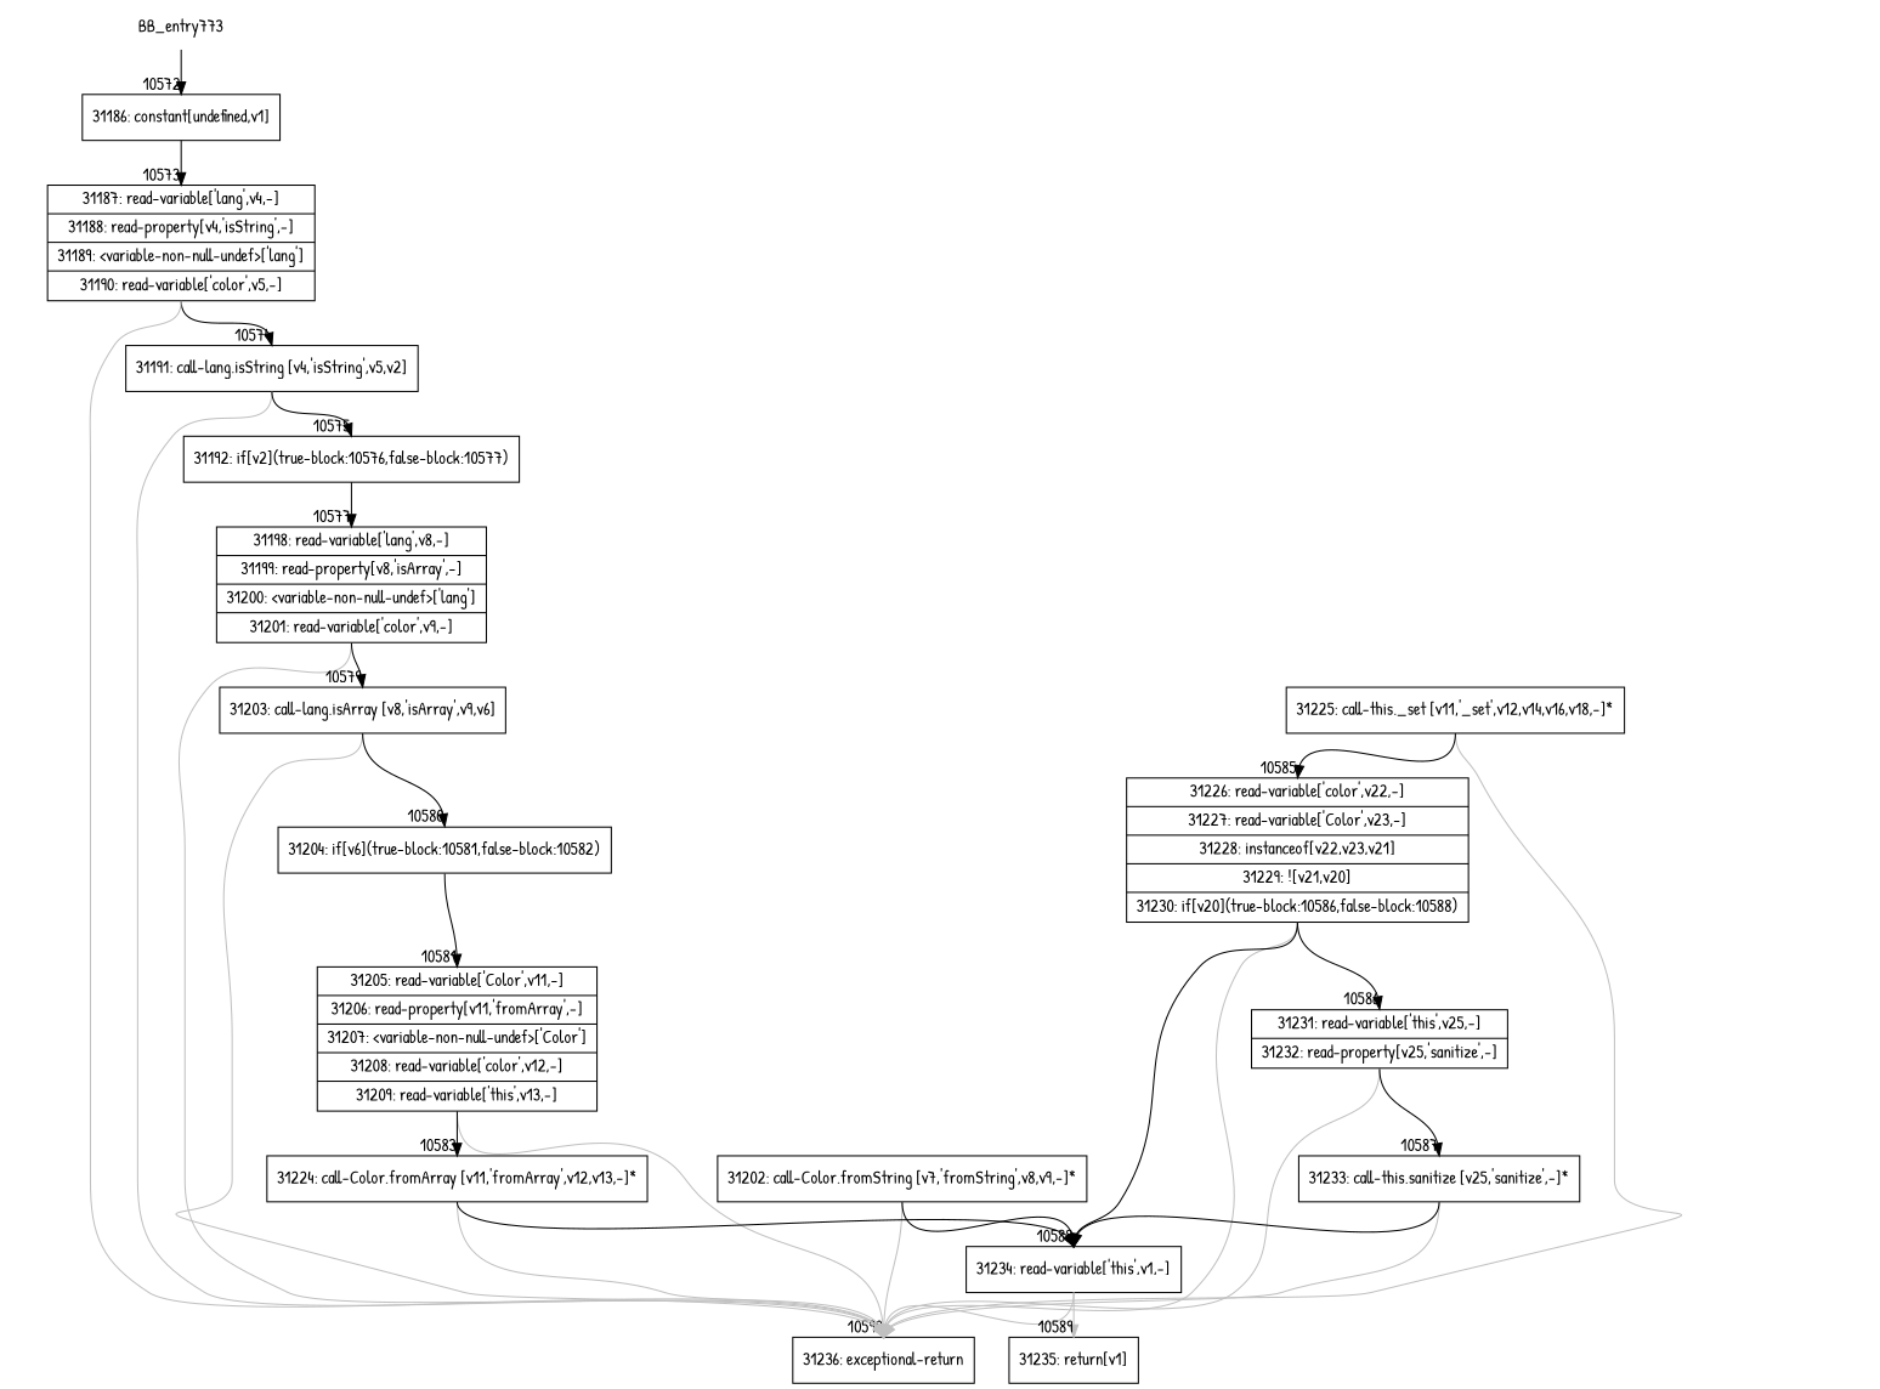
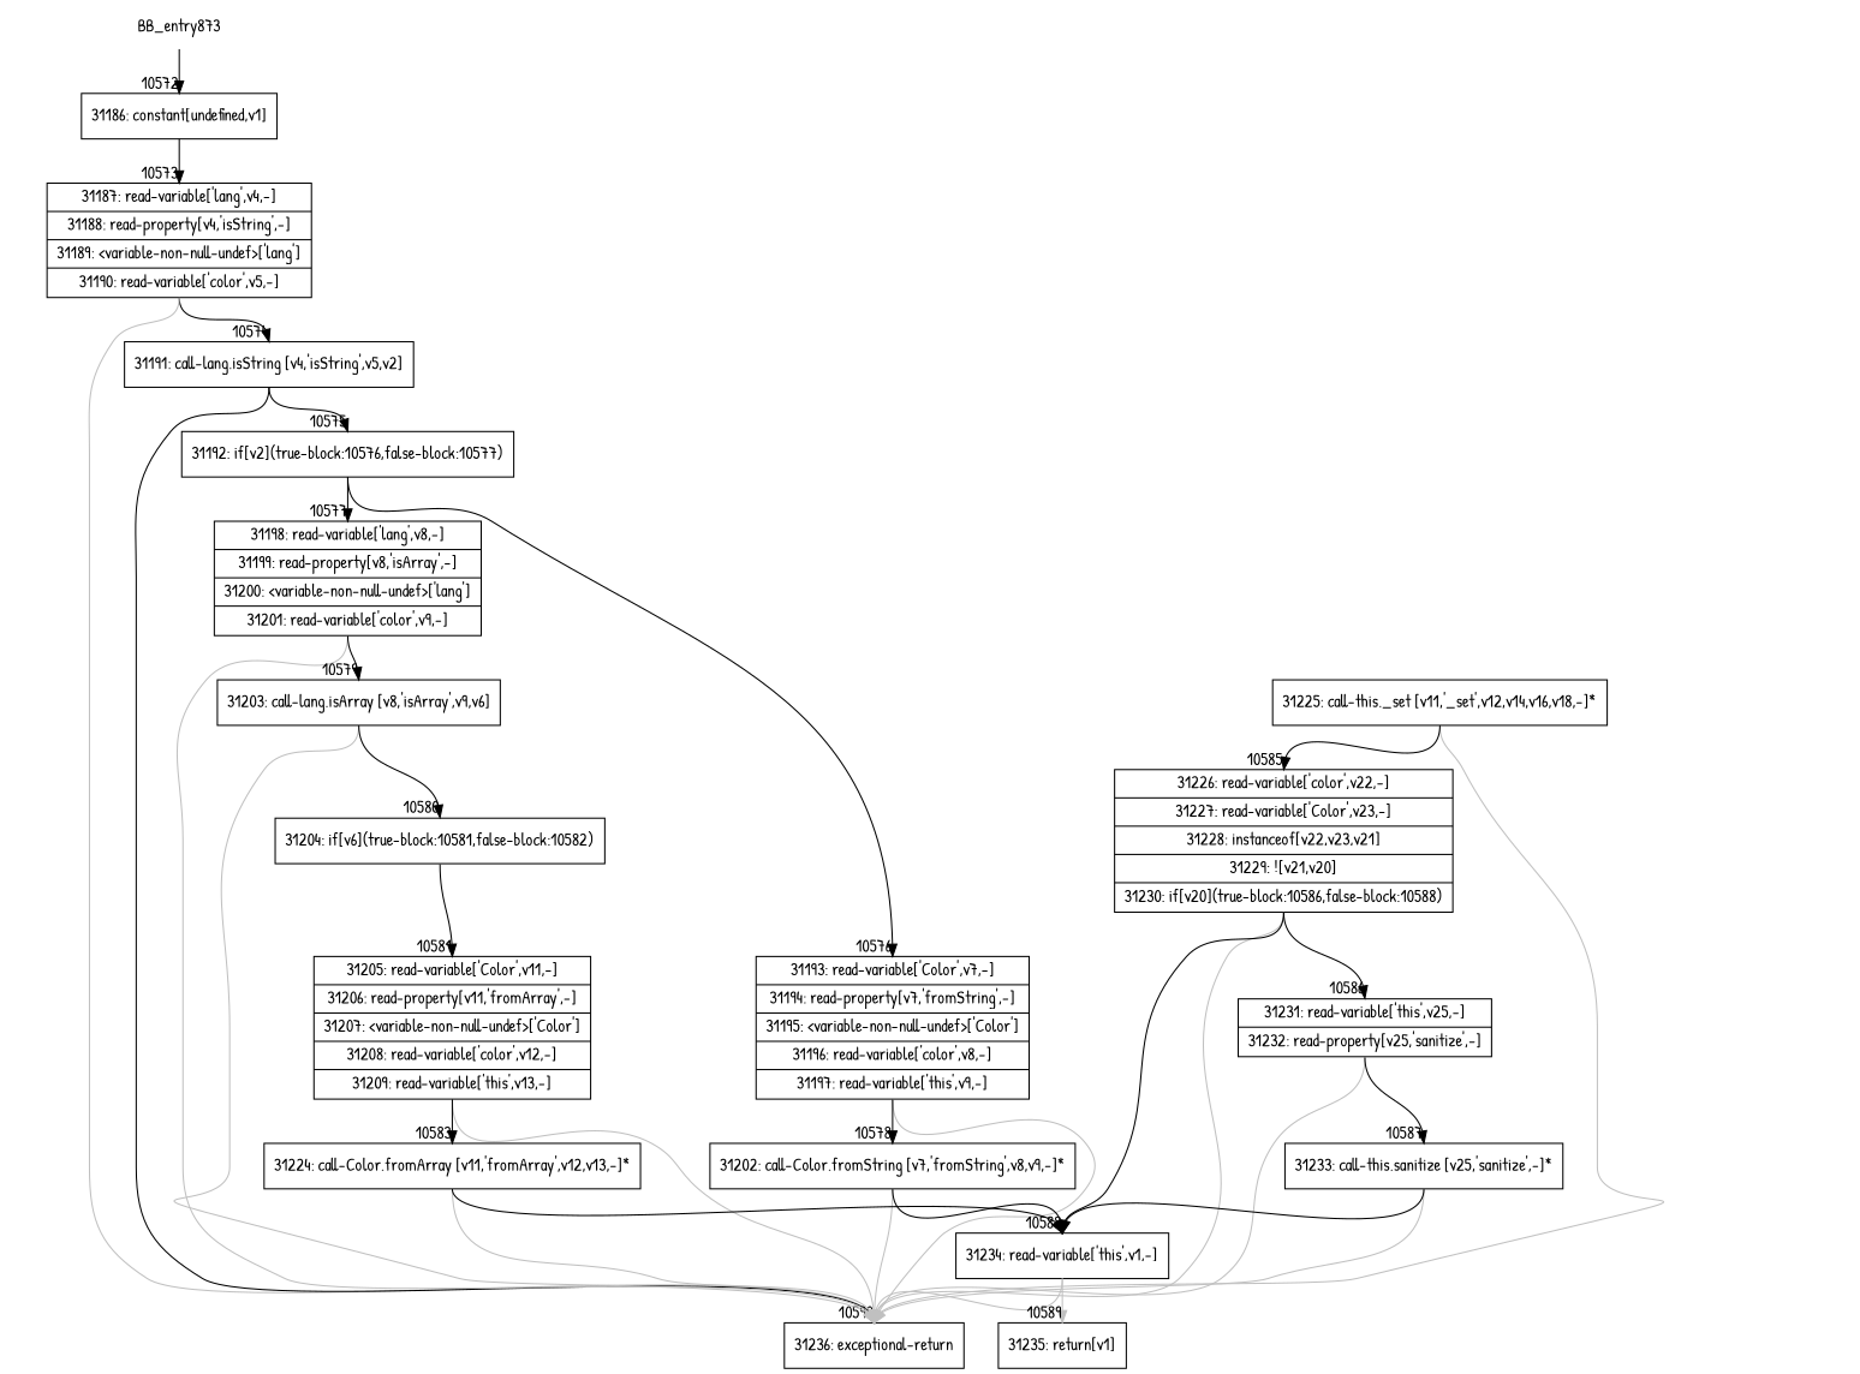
  digraph {
    fontname="Patrick Hand"
    rankdir=TD
    node [fontname="Patrick Hand" shape=record]
    edge [fontname="Patrick Hand" headport=n tailport=s]
-   BB_entry773 [shape=none]
+   BB_entry773 [shape=none label=BB_entry873]
    n2 [label="{31186: constant[undefined,v1]}"]
    n3 [label="{31187: read-variable['lang',v4,-]|31188: read-property[v4,'isString',-]|31189: \<variable-non-null-undef\>['lang']|31190: read-variable['color',v5,-]}"]
    n4 [label="{31191: call-lang.isString [v4,'isString',v5,v2]}"]
    n5 [label="{31236: exceptional-return}"]
    n6 [label="{31192: if[v2](true-block:10576,false-block:10577)}"]
+   n7 [label="{31193: read-variable['Color',v7,-]|31194: read-property[v7,'fromString',-]|31195: \<variable-non-null-undef\>['Color']|31196: read-variable['color',v8,-]|31197: read-variable['this',v9,-]}"]
    n8 [label="{31198: read-variable['lang',v8,-]|31199: read-property[v8,'isArray',-]|31200: \<variable-non-null-undef\>['lang']|31201: read-variable['color',v9,-]}"]
    n9 [label="{31202: call-Color.fromString [v7,'fromString',v8,v9,-]*}"]
    n10 [label="{31203: call-lang.isArray [v8,'isArray',v9,v6]}"]
    n11 [label="{31234: read-variable['this',v1,-]}"]
    n12 [label="{31204: if[v6](true-block:10581,false-block:10582)}"]
    n13 [label="{31235: return[v1]}"]
    n14 [label="{31205: read-variable['Color',v11,-]|31206: read-property[v11,'fromArray',-]|31207: \<variable-non-null-undef\>['Color']|31208: read-variable['color',v12,-]|31209: read-variable['this',v13,-]}"]
    n15 [label="{31224: call-Color.fromArray [v11,'fromArray',v12,v13,-]*}"]
    n16 [label="{31225: call-this._set [v11,'_set',v12,v14,v16,v18,-]*}"]
    n17 [label="{31226: read-variable['color',v22,-]|31227: read-variable['Color',v23,-]|31228: instanceof[v22,v23,v21]|31229: ![v21,v20]|31230: if[v20](true-block:10586,false-block:10588)}"]
    n18 [label="{31231: read-variable['this',v25,-]|31232: read-property[v25,'sanitize',-]}"]
    n19 [label="{31233: call-this.sanitize [v25,'sanitize',-]*}"]
    BB_entry773 -> n2 [headlabel="    10572"]
    n2 -> n3 [headlabel="      10573"]
    n3 -> n4 [headlabel="      10574"]
    n3 -> n5 [color=gray headlabel="      10590"]
-   n4 -> n5 [color=gray]
+   n4 -> n5 [color=black]
    n4 -> n6 [headlabel="      10575"]
+   n6 -> n7 [headlabel="      10576"]
    n6 -> n8 [headlabel="      10577"]
+   n7 -> n5 [color=gray]
+   n7 -> n9 [headlabel="      10578"]
    n8 -> n5 [color=gray]
    n8 -> n10 [headlabel="      10579"]
    n9 -> n5 [color=gray]
    n9 -> n11 [headlabel="      10588"]
    n10 -> n5 [color=gray]
    n10 -> n12 [headlabel="      10580"]
    n11 -> n5 [color=gray]
    n11 -> n13 [color=gray headlabel="      10589"]
    n12 -> n14 [headlabel="      10581"]
    n14 -> n5 [color=gray]
    n14 -> n15 [headlabel="      10583"]
    n15 -> n5 [color=gray]
    n15 -> n11
    n16 -> n5 [color=gray]
    n16 -> n17 [headlabel="      10585"]
    n17 -> n5 [color=gray]
    n17 -> n11
    n17 -> n18 [headlabel="      10586"]
    n18 -> n5 [color=gray]
    n18 -> n19 [headlabel="      10587"]
    n19 -> n5 [color=gray]
    n19 -> n11
  }
